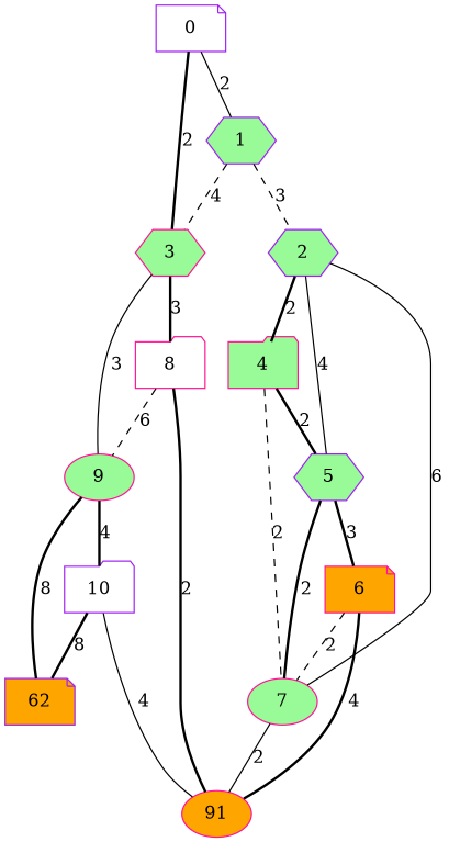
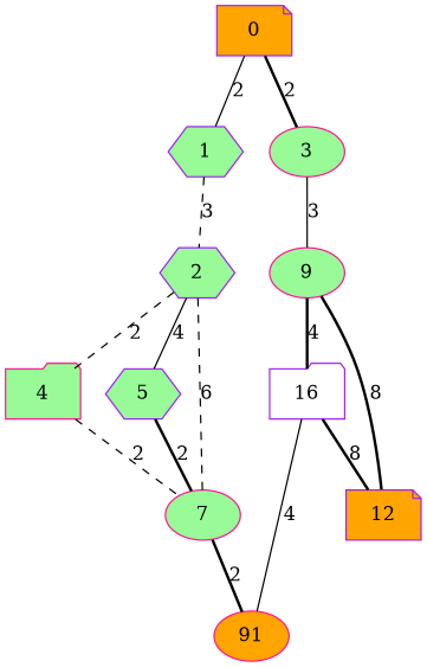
  graph {
    node [color=deeppink fillcolor=palegreen shape=ellipse style=filled weight=1]
    edge [style=bold]
-   0 [color=purple fillcolor=white shape=note]
+   0 [color=purple fillcolor=orange shape=note]
    1 [color=purple shape=hexagon]
-   3 [shape=hexagon]
+   3
    2 [color=purple shape=hexagon]
-   8 [fillcolor=white shape=folder]
    9
    4 [shape=folder]
    5 [color=purple shape=hexagon]
    7
-   6 [fillcolor=orange shape=note]
    n11 [fillcolor=orange label=91]
-   10 [color=purple fillcolor=white shape=folder]
-   12 [color=purple fillcolor=orange shape=note weight=4 label=62]
+   10 [color=purple fillcolor=white shape=folder label=16]
+   12 [color=purple fillcolor=orange shape=note weight=4]
    0 -- 1 [label=2 style=solid]
    0 -- 3 [label=2]
-   1 -- 3 [label=4 style=dashed]
    1 -- 2 [label=3 style=dashed]
-   3 -- 8 [label=3]
    3 -- 9 [label=3 style=solid]
-   2 -- 4 [label=2]
+   2 -- 4 [label=2 style=dashed]
    2 -- 5 [label=4 style=solid]
-   2 -- 7 [label=6 style=solid]
-   8 -- 9 [label=6 style=dashed]
-   8 -- n11 [label=2]
+   2 -- 7 [label=6 style=dashed]
    9 -- 10 [label=4]
    9 -- 12 [label=8]
-   4 -- 5 [label=2]
    4 -- 7 [label=2 style=dashed]
    5 -- 7 [label=2]
-   5 -- 6 [label=3]
-   7 -- n11 [label=2 style=solid]
-   6 -- 7 [label=2 style=dashed]
-   6 -- n11 [label=4]
+   7 -- n11 [label=2]
    10 -- n11 [label=4 style=solid]
    10 -- 12 [label=8]
  }
